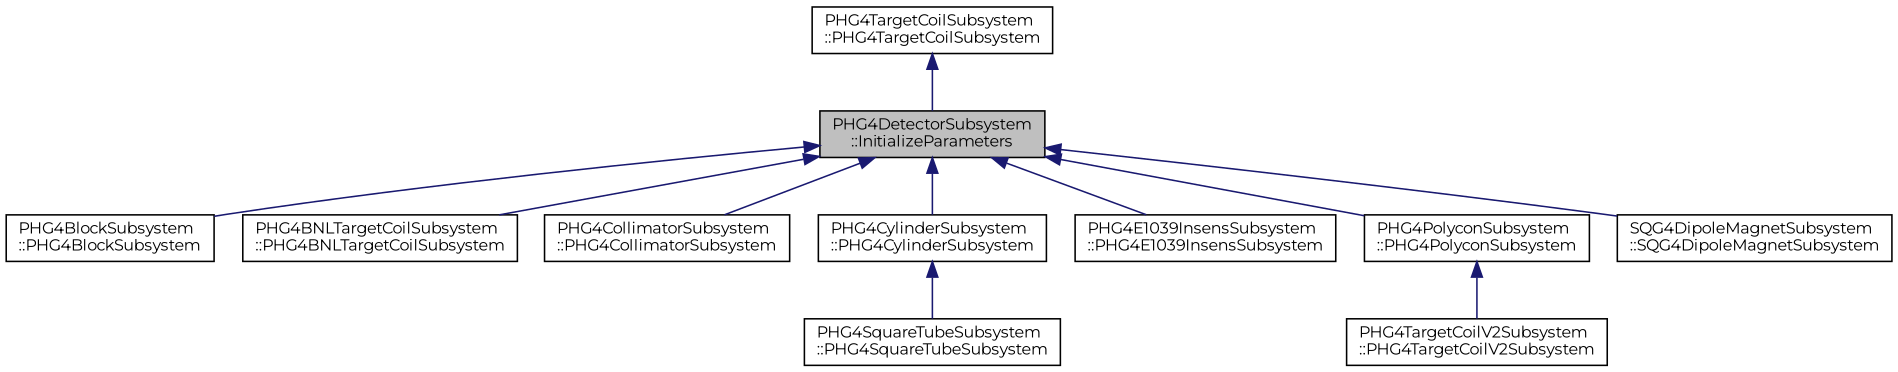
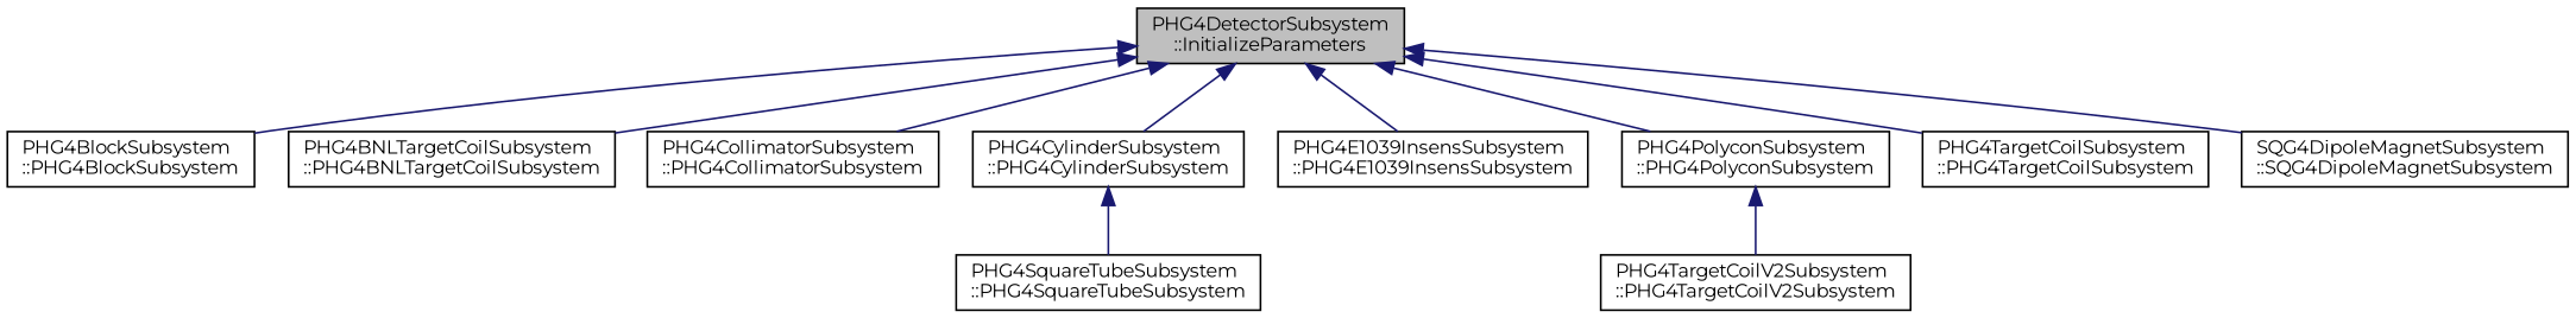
  digraph {
    fontname=Montserrat
    rankdir=TB
    node [color=black fontname=Montserrat fontsize=10 shape=record]
    edge [color=midnightblue dir=back fontname=Montserrat fontsize=10 labelfontname=FreeSans labelfontsize=10 style=solid]
    n1 [fillcolor=grey75 fontcolor=black height=0.2 label="PHG4DetectorSubsystem\l::InitializeParameters" style=filled width=0.4]
    n2 [height=0.2 label="PHG4BlockSubsystem\l::PHG4BlockSubsystem" width=0.4]
    n3 [height=0.2 label="PHG4BNLTargetCoilSubsystem\l::PHG4BNLTargetCoilSubsystem" width=0.4]
    n4 [height=0.2 label="PHG4CollimatorSubsystem\l::PHG4CollimatorSubsystem" width=0.4]
    n5 [height=0.2 label="PHG4CylinderSubsystem\l::PHG4CylinderSubsystem" width=0.4]
    n6 [height=0.2 label="PHG4E1039InsensSubsystem\l::PHG4E1039InsensSubsystem" width=0.4]
    n7 [height=0.2 label="PHG4PolyconSubsystem\l::PHG4PolyconSubsystem" width=0.4]
    n8 [height=0.2 label="PHG4TargetCoilSubsystem\l::PHG4TargetCoilSubsystem" width=0.4]
    n9 [height=0.2 label="SQG4DipoleMagnetSubsystem\l::SQG4DipoleMagnetSubsystem" width=0.4]
    n10 [height=0.2 label="PHG4SquareTubeSubsystem\l::PHG4SquareTubeSubsystem" width=0.4]
    n11 [height=0.2 label="PHG4TargetCoilV2Subsystem\l::PHG4TargetCoilV2Subsystem" width=0.4]
    n1 -> n2
    n1 -> n3
    n1 -> n4
    n1 -> n5
    n1 -> n6
    n1 -> n7
-   n8 -> n1
+   n1 -> n8
    n1 -> n9
    n5 -> n10
    n7 -> n11
  }
